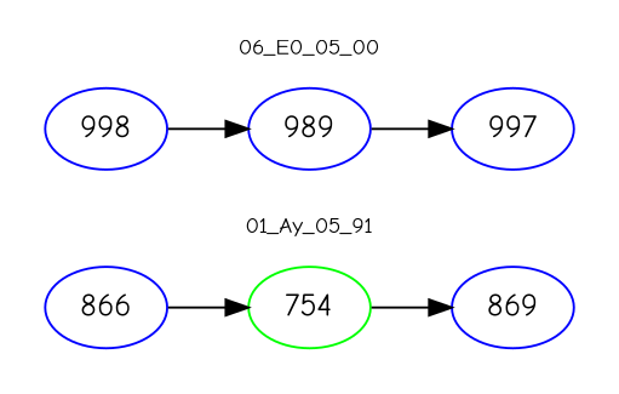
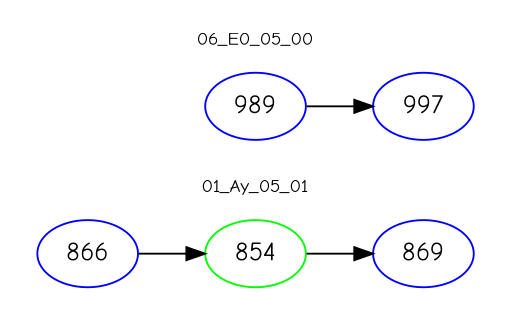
  digraph {
    fontname="Comic Neue"
    rankdir=LR
    node [color=blue fontname="Comic Neue"]
    edge [color=black fontname="Comic Neue"]
    n1 [label=866]
-   n2 [color=green label=754]
+   n2 [color=green label=854]
    n3 [label=869]
-   n4 [label=998]
    n5 [label=989]
    n6 [label=997]
    subgraph cluster_1 {
      color=white
      fontsize=10
-     label="01_Ay_05_91"
+     label="01_Ay_05_01"
      n1
      n2
      n3
    }
    subgraph cluster_2 {
      color=white
      fontsize=10
      label="06_E0_05_00"
-     n4
      n5
      n6
    }
    n1 -> n2
    n2 -> n3
-   n4 -> n5
    n5 -> n6
  }
